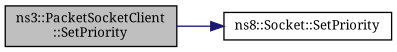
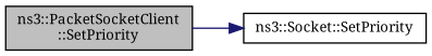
  digraph {
    rankdir=LR
    fontname="Noto Serif"
    node [color=black fontname="Noto Serif" fontsize=10 shape=record style=filled]
    n1 [fillcolor=grey75 fontcolor=black height=0.2 label="ns3::PacketSocketClient\l::SetPriority" width=0.4]
-   n2 [fillcolor=white height=0.2 label="ns8::Socket::SetPriority" width=0.4]
+   n2 [fillcolor=white height=0.2 label="ns3::Socket::SetPriority" width=0.4]
    n1 -> n2 [color=midnightblue fontname="Noto Serif" fontsize=10 labelfontname=Helvetica labelfontsize=10 style=solid]
  }
